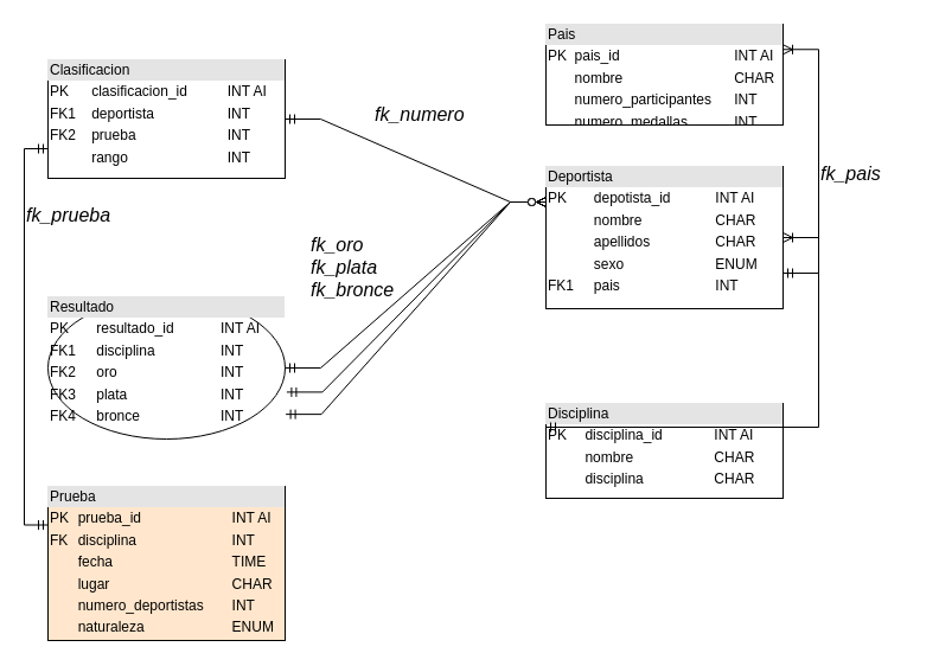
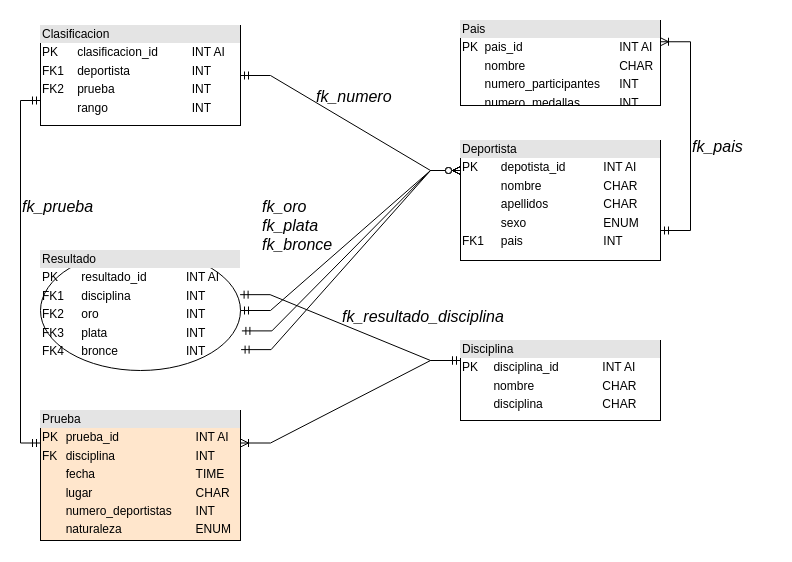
  <mxCell id="0" />
  <mxCell id="1" parent="0" />
  <mxCell id="2" value="&lt;div style=&quot;box-sizing:border-box;width:100%;background:#e4e4e4;padding:2px;&quot;&gt;Pais&lt;/div&gt;&lt;table style=&quot;width:100%;font-size:1em;&quot; cellpadding=&quot;2&quot; cellspacing=&quot;0&quot;&gt;&lt;tbody&gt;&lt;tr&gt;&lt;td&gt;PK&lt;/td&gt;&lt;td&gt;pais_id&lt;/td&gt;&lt;td&gt;INT AI&lt;/td&gt;&lt;/tr&gt;&lt;tr&gt;&lt;td&gt;&lt;br&gt;&lt;/td&gt;&lt;td&gt;nombre&lt;/td&gt;&lt;td&gt;CHAR&lt;/td&gt;&lt;/tr&gt;&lt;tr&gt;&lt;td&gt;&lt;/td&gt;&lt;td&gt;numero_participantes&lt;br&gt;&lt;/td&gt;&lt;td&gt;INT&lt;/td&gt;&lt;/tr&gt;&lt;tr&gt;&lt;td&gt;&lt;br&gt;&lt;/td&gt;&lt;td&gt;numero_medallas&lt;br&gt;&lt;/td&gt;&lt;td&gt;INT&lt;/td&gt;&lt;/tr&gt;&lt;/tbody&gt;&lt;/table&gt;" style="verticalAlign=top;align=left;overflow=fill;html=1;whiteSpace=wrap;" vertex="1" parent="1"><mxGeometry x="460" y="20" width="200" height="85" as="geometry" /></mxCell>
  <mxCell id="3" value="&lt;div style=&quot;box-sizing:border-box;width:100%;background:#e4e4e4;padding:2px;&quot;&gt;Deportista&lt;/div&gt;&lt;table style=&quot;width:100%;font-size:1em;&quot; cellpadding=&quot;2&quot; cellspacing=&quot;0&quot;&gt;&lt;tbody&gt;&lt;tr&gt;&lt;td&gt;PK&lt;/td&gt;&lt;td&gt;depotista_id&lt;/td&gt;&lt;td&gt;INT AI&lt;/td&gt;&lt;/tr&gt;&lt;tr&gt;&lt;td&gt;&lt;br&gt;&lt;/td&gt;&lt;td&gt;nombre&lt;/td&gt;&lt;td&gt;CHAR&lt;/td&gt;&lt;/tr&gt;&lt;tr&gt;&lt;td&gt;&lt;/td&gt;&lt;td&gt;apellidos&lt;/td&gt;&lt;td&gt;CHAR&lt;/td&gt;&lt;/tr&gt;&lt;tr&gt;&lt;td&gt;&lt;br&gt;&lt;/td&gt;&lt;td&gt;sexo&lt;br&gt;&lt;/td&gt;&lt;td&gt;ENUM&lt;/td&gt;&lt;/tr&gt;&lt;tr&gt;&lt;td&gt;FK1&lt;/td&gt;&lt;td&gt;pais&lt;/td&gt;&lt;td&gt;INT&lt;/td&gt;&lt;/tr&gt;&lt;/tbody&gt;&lt;/table&gt;" style="verticalAlign=top;align=left;overflow=fill;html=1;whiteSpace=wrap;" vertex="1" parent="1"><mxGeometry x="460" y="140" width="200" height="120" as="geometry" /></mxCell>
  <mxCell id="4" value="&lt;div style=&quot;box-sizing:border-box;width:100%;background:#e4e4e4;padding:2px;&quot;&gt;Prueba&lt;/div&gt;&lt;table style=&quot;width:100%;font-size:1em;&quot; cellpadding=&quot;2&quot; cellspacing=&quot;0&quot;&gt;&lt;tbody&gt;&lt;tr&gt;&lt;td&gt;PK&lt;/td&gt;&lt;td&gt;prueba_id&lt;/td&gt;&lt;td&gt;INT AI&lt;/td&gt;&lt;/tr&gt;&lt;tr&gt;&lt;td&gt;FK&lt;/td&gt;&lt;td&gt;disciplina&lt;/td&gt;&lt;td&gt;INT&lt;/td&gt;&lt;/tr&gt;&lt;tr&gt;&lt;td&gt;&lt;/td&gt;&lt;td&gt;fecha&lt;/td&gt;&lt;td&gt;TIME&lt;/td&gt;&lt;/tr&gt;&lt;tr&gt;&lt;td&gt;&lt;br&gt;&lt;/td&gt;&lt;td&gt;lugar&lt;/td&gt;&lt;td&gt;CHAR&lt;/td&gt;&lt;/tr&gt;&lt;tr&gt;&lt;td&gt;&lt;br&gt;&lt;/td&gt;&lt;td&gt;numero_deportistas&lt;/td&gt;&lt;td&gt;INT&lt;/td&gt;&lt;/tr&gt;&lt;tr&gt;&lt;td&gt;&lt;br&gt;&lt;/td&gt;&lt;td&gt;naturaleza&lt;/td&gt;&lt;td&gt;ENUM&lt;/td&gt;&lt;/tr&gt;&lt;/tbody&gt;&lt;/table&gt;" style="verticalAlign=top;align=left;overflow=fill;html=1;whiteSpace=wrap;fillColor=#ffe6cc;" vertex="1" parent="1"><mxGeometry x="40" y="410" width="200" height="130" as="geometry" /></mxCell>
  <mxCell id="5" value="&lt;div style=&quot;box-sizing:border-box;width:100%;background:#e4e4e4;padding:2px;&quot;&gt;Disciplina&lt;/div&gt;&lt;table style=&quot;width:100%;font-size:1em;&quot; cellpadding=&quot;2&quot; cellspacing=&quot;0&quot;&gt;&lt;tbody&gt;&lt;tr&gt;&lt;td&gt;PK&lt;/td&gt;&lt;td&gt;disciplina_id&lt;/td&gt;&lt;td&gt;INT AI&lt;/td&gt;&lt;/tr&gt;&lt;tr&gt;&lt;td&gt;&lt;br&gt;&lt;/td&gt;&lt;td&gt;nombre&lt;/td&gt;&lt;td&gt;CHAR&lt;/td&gt;&lt;/tr&gt;&lt;tr&gt;&lt;td&gt;&lt;/td&gt;&lt;td&gt;disciplina&lt;/td&gt;&lt;td&gt;CHAR&lt;/td&gt;&lt;/tr&gt;&lt;/tbody&gt;&lt;/table&gt;" style="verticalAlign=top;align=left;overflow=fill;html=1;whiteSpace=wrap;" vertex="1" parent="1"><mxGeometry x="460" y="340" width="200" height="80" as="geometry" /></mxCell>
- <mxCell id="6" value="&lt;div style=&quot;box-sizing:border-box;width:100%;background:#e4e4e4;padding:2px;&quot;&gt;Clasificacion&lt;/div&gt;&lt;table style=&quot;width:100%;font-size:1em;&quot; cellpadding=&quot;2&quot; cellspacing=&quot;0&quot;&gt;&lt;tbody&gt;&lt;tr&gt;&lt;td&gt;PK&lt;/td&gt;&lt;td&gt;clasificacion_id&lt;/td&gt;&lt;td&gt;INT AI&lt;/td&gt;&lt;/tr&gt;&lt;tr&gt;&lt;td&gt;FK1&lt;/td&gt;&lt;td&gt;deportista&lt;/td&gt;&lt;td&gt;INT&lt;/td&gt;&lt;/tr&gt;&lt;tr&gt;&lt;td&gt;FK2&lt;/td&gt;&lt;td&gt;prueba&lt;/td&gt;&lt;td&gt;INT&lt;/td&gt;&lt;/tr&gt;&lt;tr&gt;&lt;td&gt;&lt;br&gt;&lt;/td&gt;&lt;td&gt;rango&lt;/td&gt;&lt;td&gt;INT&lt;/td&gt;&lt;/tr&gt;&lt;/tbody&gt;&lt;/table&gt;" style="verticalAlign=top;align=left;overflow=fill;html=1;whiteSpace=wrap;" vertex="1" parent="1"><mxGeometry x="40" y="50" width="200" height="100" as="geometry" /></mxCell>
+ <mxCell id="6" value="&lt;div style=&quot;box-sizing:border-box;width:100%;background:#e4e4e4;padding:2px;&quot;&gt;Clasificacion&lt;/div&gt;&lt;table style=&quot;width:100%;font-size:1em;&quot; cellpadding=&quot;2&quot; cellspacing=&quot;0&quot;&gt;&lt;tbody&gt;&lt;tr&gt;&lt;td&gt;PK&lt;/td&gt;&lt;td&gt;clasificacion_id&lt;/td&gt;&lt;td&gt;INT AI&lt;/td&gt;&lt;/tr&gt;&lt;tr&gt;&lt;td&gt;FK1&lt;/td&gt;&lt;td&gt;deportista&lt;/td&gt;&lt;td&gt;INT&lt;/td&gt;&lt;/tr&gt;&lt;tr&gt;&lt;td&gt;FK2&lt;/td&gt;&lt;td&gt;prueba&lt;/td&gt;&lt;td&gt;INT&lt;/td&gt;&lt;/tr&gt;&lt;tr&gt;&lt;td&gt;&lt;br&gt;&lt;/td&gt;&lt;td&gt;rango&lt;/td&gt;&lt;td&gt;INT&lt;/td&gt;&lt;/tr&gt;&lt;/tbody&gt;&lt;/table&gt;" style="verticalAlign=top;align=left;overflow=fill;html=1;whiteSpace=wrap;" vertex="1" parent="1"><mxGeometry x="40" y="25" width="200" height="100" as="geometry" /></mxCell>
  <mxCell id="7" value="&lt;div style=&quot;box-sizing:border-box;width:100%;background:#e4e4e4;padding:2px;&quot;&gt;Resultado&lt;/div&gt;&lt;table style=&quot;width:100%;font-size:1em;&quot; cellpadding=&quot;2&quot; cellspacing=&quot;0&quot;&gt;&lt;tbody&gt;&lt;tr&gt;&lt;td&gt;PK&lt;/td&gt;&lt;td&gt;resultado_id&lt;/td&gt;&lt;td&gt;INT AI&lt;/td&gt;&lt;/tr&gt;&lt;tr&gt;&lt;td&gt;FK1&lt;/td&gt;&lt;td&gt;disciplina&lt;/td&gt;&lt;td&gt;INT&lt;/td&gt;&lt;/tr&gt;&lt;tr&gt;&lt;td&gt;FK2&lt;/td&gt;&lt;td&gt;oro&lt;/td&gt;&lt;td&gt;INT&lt;/td&gt;&lt;/tr&gt;&lt;tr&gt;&lt;td&gt;FK3&lt;/td&gt;&lt;td&gt;plata&lt;/td&gt;&lt;td&gt;INT&lt;/td&gt;&lt;/tr&gt;&lt;tr&gt;&lt;td&gt;FK4&lt;/td&gt;&lt;td&gt;bronce&lt;/td&gt;&lt;td&gt;INT&lt;/td&gt;&lt;/tr&gt;&lt;/tbody&gt;&lt;/table&gt;" style="ellipse;verticalAlign=top;align=left;overflow=fill;html=1;whiteSpace=wrap;" vertex="1" parent="1"><mxGeometry x="40" y="250" width="200" height="120" as="geometry" /></mxCell>
- <mxCell id="8" value="" style="edgeStyle=entityRelationEdgeStyle;fontSize=12;html=1;endArrow=ERoneToMany;startArrow=ERmandOne;rounded=0;exitX=0;exitY=0.25;exitDx=0;exitDy=0;" edge="1" parent="1" source="5" target="3"><mxGeometry width="100" height="100" relative="1" as="geometry"><mxPoint x="380" y="550" as="sourcePoint" /><mxPoint x="510" y="470" as="targetPoint" /></mxGeometry></mxCell>
+ <mxCell id="8" value="" style="edgeStyle=entityRelationEdgeStyle;fontSize=12;html=1;endArrow=ERoneToMany;startArrow=ERmandOne;rounded=0;exitX=0;exitY=0.25;exitDx=0;exitDy=0;entryX=1;entryY=0.25;entryDx=0;entryDy=0;" edge="1" parent="1" source="5" target="4"><mxGeometry width="100" height="100" relative="1" as="geometry"><mxPoint x="380" y="550" as="sourcePoint" /><mxPoint x="510" y="470" as="targetPoint" /></mxGeometry></mxCell>
  <mxCell id="9" value="" style="edgeStyle=entityRelationEdgeStyle;fontSize=12;html=1;endArrow=ERoneToMany;startArrow=ERmandOne;rounded=0;exitX=1;exitY=0.75;exitDx=0;exitDy=0;entryX=1;entryY=0.25;entryDx=0;entryDy=0;" edge="1" parent="1" source="3" target="2"><mxGeometry width="100" height="100" relative="1" as="geometry"><mxPoint x="620" y="550" as="sourcePoint" /><mxPoint x="720" y="450" as="targetPoint" /></mxGeometry></mxCell>
+ <mxCell id="10" value="" style="edgeStyle=entityRelationEdgeStyle;fontSize=12;html=1;endArrow=ERmandOne;startArrow=ERmandOne;rounded=0;entryX=0;entryY=0.25;entryDx=0;entryDy=0;exitX=0.998;exitY=0.368;exitDx=0;exitDy=0;exitPerimeter=0;" edge="1" parent="1" source="7" target="5"><mxGeometry width="100" height="100" relative="1" as="geometry"><mxPoint x="140" y="410" as="sourcePoint" /><mxPoint x="240" y="310" as="targetPoint" /></mxGeometry></mxCell>
  <mxCell id="11" value="" style="edgeStyle=entityRelationEdgeStyle;fontSize=12;html=1;endArrow=ERzeroToMany;startArrow=ERmandOne;rounded=0;entryX=0;entryY=0.25;entryDx=0;entryDy=0;exitX=1;exitY=0.5;exitDx=0;exitDy=0;" edge="1" parent="1" source="7" target="3"><mxGeometry width="100" height="100" relative="1" as="geometry"><mxPoint x="170" y="420" as="sourcePoint" /><mxPoint x="530" y="190" as="targetPoint" /></mxGeometry></mxCell>
  <mxCell id="12" value="" style="edgeStyle=entityRelationEdgeStyle;fontSize=12;html=1;endArrow=ERzeroToMany;startArrow=ERmandOne;rounded=0;entryX=0;entryY=0.25;entryDx=0;entryDy=0;exitX=1.007;exitY=0.67;exitDx=0;exitDy=0;exitPerimeter=0;" edge="1" parent="1" source="7" target="3"><mxGeometry width="100" height="100" relative="1" as="geometry"><mxPoint x="460" y="343" as="sourcePoint" /><mxPoint x="550" y="180" as="targetPoint" /></mxGeometry></mxCell>
  <mxCell id="13" value="" style="edgeStyle=entityRelationEdgeStyle;fontSize=12;html=1;endArrow=ERzeroToMany;startArrow=ERmandOne;rounded=0;entryX=0;entryY=0.25;entryDx=0;entryDy=0;exitX=1.003;exitY=0.826;exitDx=0;exitDy=0;exitPerimeter=0;" edge="1" parent="1" source="7" target="3"><mxGeometry width="100" height="100" relative="1" as="geometry"><mxPoint x="460" y="363" as="sourcePoint" /><mxPoint x="560" y="190" as="targetPoint" /></mxGeometry></mxCell>
  <mxCell id="14" value="" style="fontSize=12;html=1;endArrow=ERmandOne;startArrow=ERmandOne;rounded=0;entryX=0;entryY=0.75;entryDx=0;entryDy=0;edgeStyle=elbowEdgeStyle;exitX=0;exitY=0.25;exitDx=0;exitDy=0;" edge="1" parent="1" source="4" target="6"><mxGeometry width="100" height="100" relative="1" as="geometry"><mxPoint x="36" y="437" as="sourcePoint" /><mxPoint x="0" y="280" as="targetPoint" /><Array as="points"><mxPoint x="20" y="290" /></Array></mxGeometry></mxCell>
  <mxCell id="15" value="" style="edgeStyle=entityRelationEdgeStyle;fontSize=12;html=1;endArrow=ERzeroToMany;startArrow=ERmandOne;rounded=0;exitX=1;exitY=0.5;exitDx=0;exitDy=0;entryX=0;entryY=0.25;entryDx=0;entryDy=0;" edge="1" parent="1" source="6" target="3"><mxGeometry width="100" height="100" relative="1" as="geometry"><mxPoint x="60" y="370" as="sourcePoint" /><mxPoint x="160" y="270" as="targetPoint" /></mxGeometry></mxCell>
  <mxCell id="16" value="&lt;font style=&quot;font-size: 16px;&quot;&gt;&lt;i&gt;fk_pais&lt;/i&gt;&lt;/font&gt;" style="text;whiteSpace=wrap;html=1;" vertex="1" parent="1"><mxGeometry x="690" y="130" width="80" height="40" as="geometry" /></mxCell>
- <mxCell id="17" value="&lt;font style=&quot;font-size: 16px;&quot;&gt;&lt;i&gt;fk_prueba&lt;/i&gt;&lt;/font&gt;" style="text;whiteSpace=wrap;html=1;" vertex="1" parent="1"><mxGeometry x="20" y="165" width="80" height="40" as="geometry" /></mxCell>
+ <mxCell id="17" value="&lt;font style=&quot;font-size: 16px;&quot;&gt;&lt;i&gt;fk_prueba&lt;/i&gt;&lt;/font&gt;" style="text;whiteSpace=wrap;html=1;" vertex="1" parent="1"><mxGeometry x="20" y="190" width="80" height="40" as="geometry" /></mxCell>
  <mxCell id="18" value="&lt;font style=&quot;font-size: 16px;&quot;&gt;&lt;i&gt;fk_oro&lt;br&gt;fk_plata&lt;br&gt;fk_bronce&lt;br&gt;&lt;/i&gt;&lt;/font&gt;" style="text;whiteSpace=wrap;html=1;" vertex="1" parent="1"><mxGeometry x="260" y="190" width="80" height="40" as="geometry" /></mxCell>
  <mxCell id="19" value="&lt;font style=&quot;font-size: 16px;&quot;&gt;&lt;i&gt;fk_numero&lt;/i&gt;&lt;/font&gt;" style="text;whiteSpace=wrap;html=1;" vertex="1" parent="1"><mxGeometry x="314" y="80" width="80" height="40" as="geometry" /></mxCell>
+ <mxCell id="20" value="&lt;font style=&quot;font-size: 16px;&quot;&gt;&lt;i&gt;fk_resultado_disciplina&lt;br&gt;&lt;/i&gt;&lt;/font&gt;" style="text;whiteSpace=wrap;html=1;" vertex="1" parent="1"><mxGeometry x="340" y="300" width="80" height="40" as="geometry" /></mxCell>
